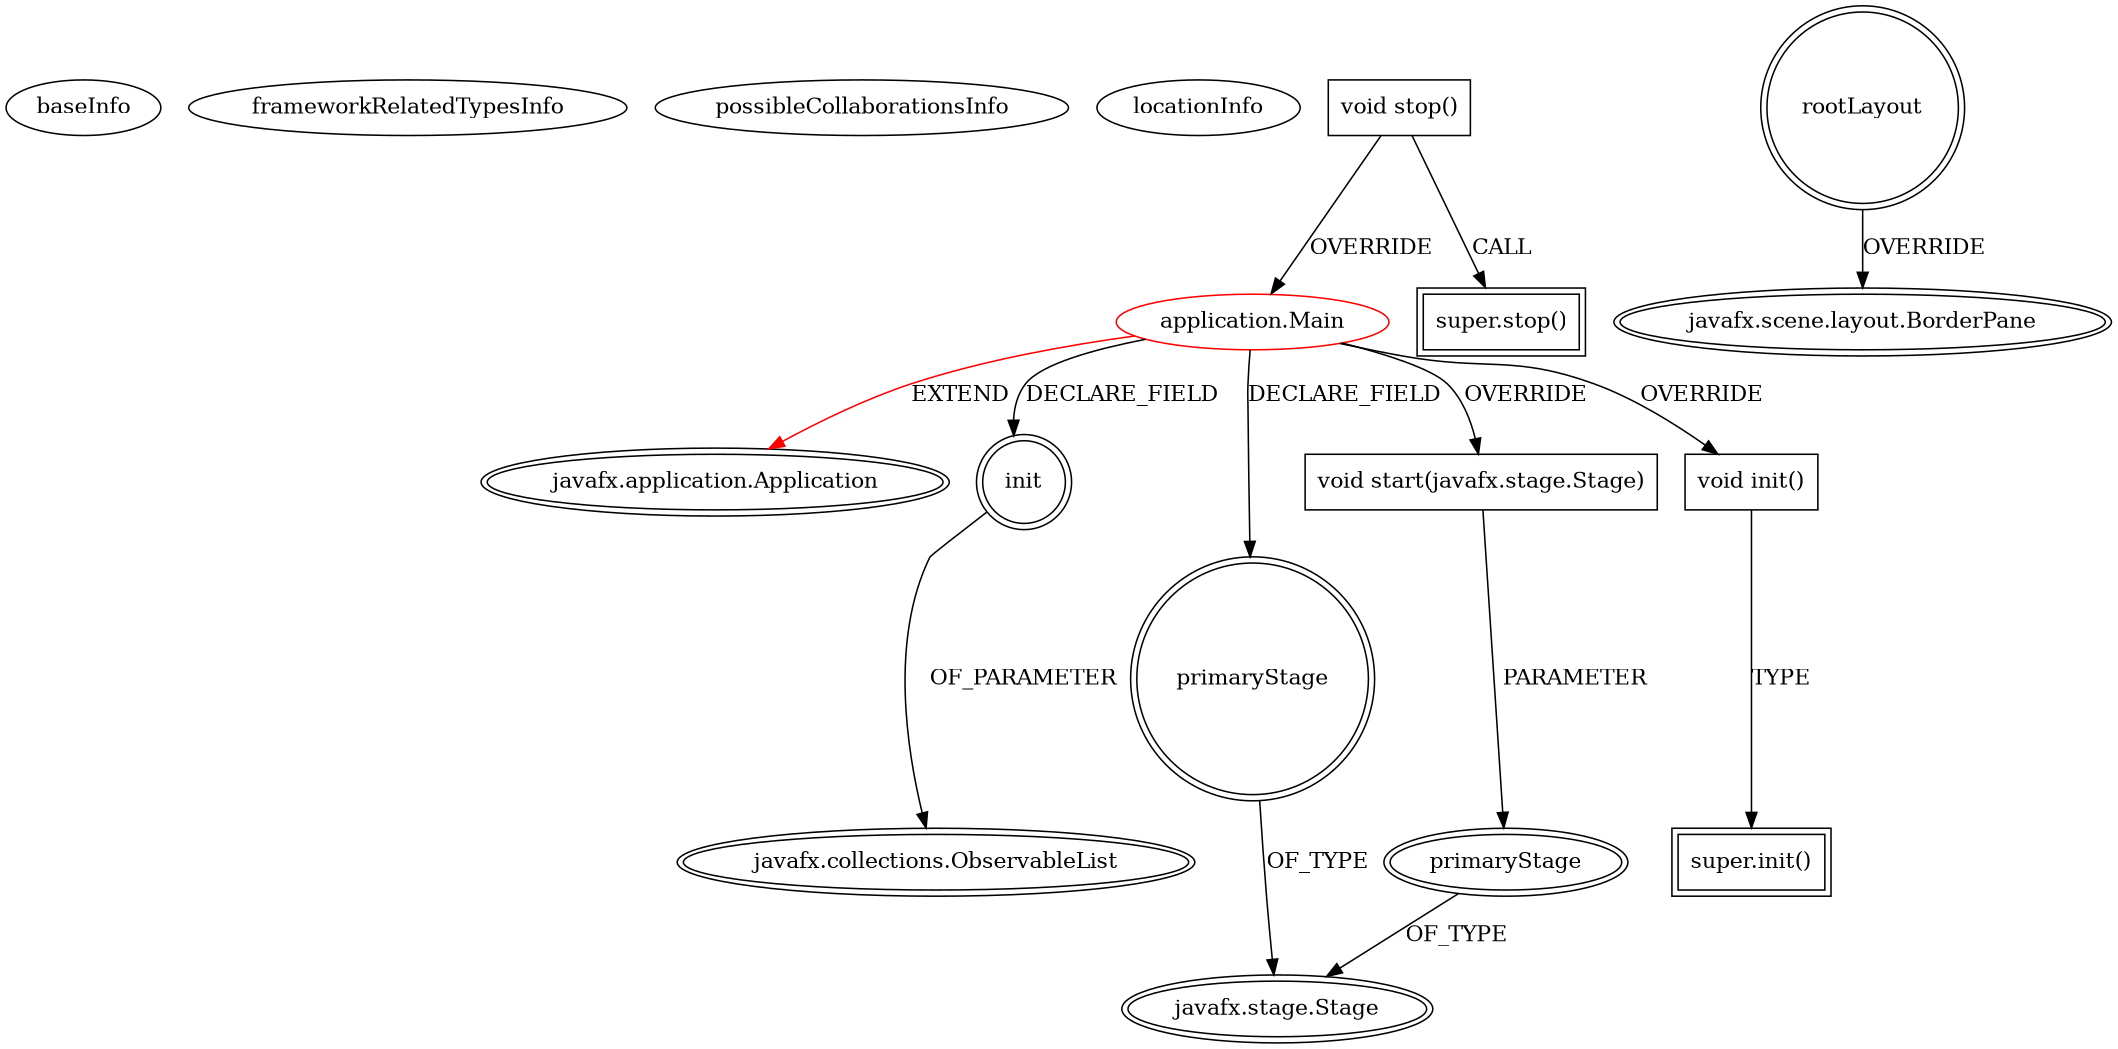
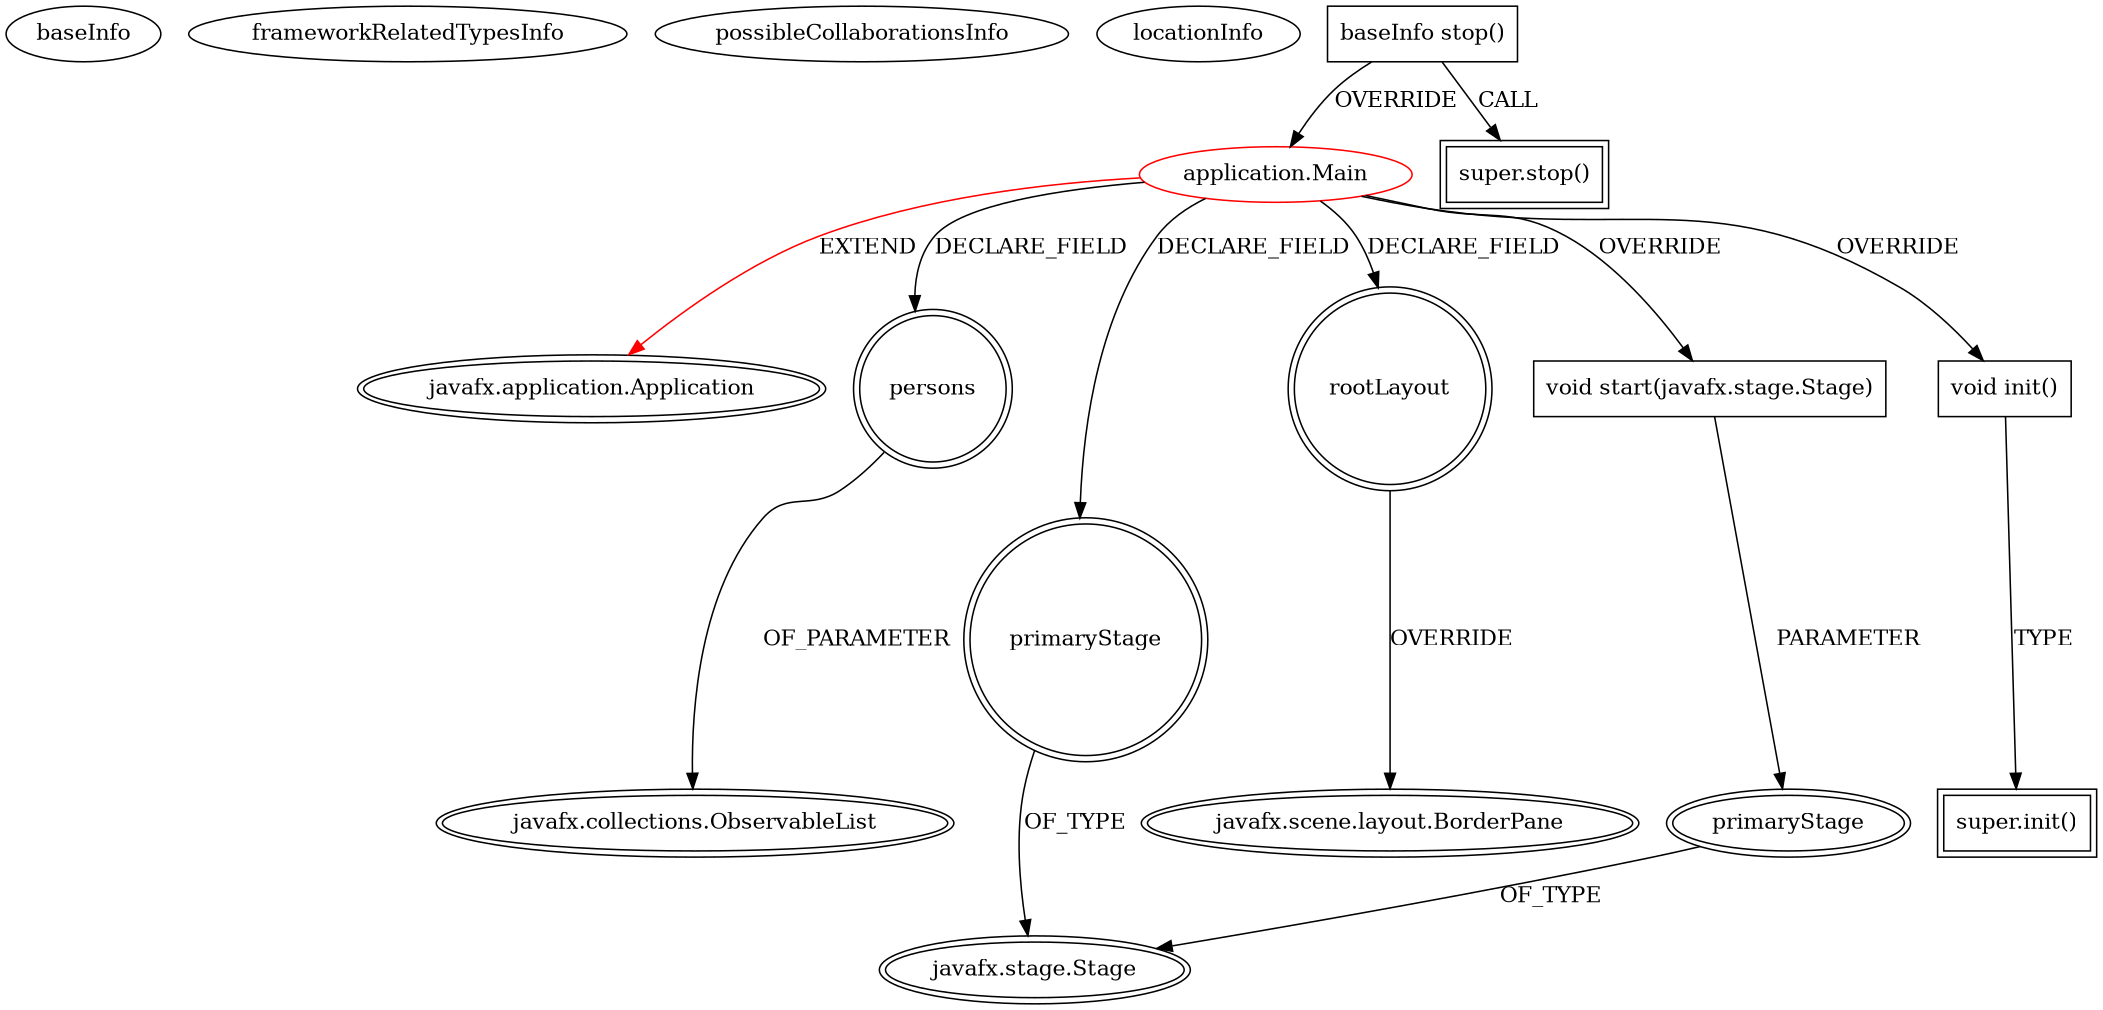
  digraph {
    node [isFrameworkType=true peripheries=2]
    baseInfo [category=extension_graph graphId=1885 isAnonymous=false possibleRelation=false isFrameworkType="" peripheries=""]
    frameworkRelatedTypesInfo [0="javafx.application.Application" isFrameworkType="" peripheries=""]
    possibleCollaborationsInfo [isFrameworkType="" peripheries=""]
    locationInfo [contextSignature=Main filePath="/artsiom93-TODO/TODO-master/TODOApp/src/application/Main.java" graphId=1885 projectName="artsiom93-TODO" isFrameworkType="" peripheries=""]
    n5 [color=red isFrameworkType=false label="application.Main" vertexType=ROOT_CLIENT_CLASS_DECLARATION peripheries=""]
    n6 [label="javafx.application.Application" vertexType=FRAMEWORK_CLASS_TYPE]
-   n7 [label=init shape=circle vertexType=FIELD_DECLARATION]
+   n7 [label=persons shape=circle vertexType=FIELD_DECLARATION]
    n8 [label=primaryStage shape=circle vertexType=FIELD_DECLARATION]
    n9 [label=rootLayout shape=circle vertexType=FIELD_DECLARATION]
    n10 [isFrameworkType=false label="void start(javafx.stage.Stage)" shape=box vertexType=OVERRIDING_METHOD_DECLARATION peripheries=""]
    n11 [isFrameworkType=false label="void init()" shape=box vertexType=OVERRIDING_METHOD_DECLARATION peripheries=""]
    n12 [label="javafx.collections.ObservableList" vertexType=FRAMEWORK_INTERFACE_TYPE]
    n13 [label="javafx.stage.Stage" vertexType=FRAMEWORK_CLASS_TYPE]
    n14 [label="javafx.scene.layout.BorderPane" vertexType=FRAMEWORK_CLASS_TYPE]
    n15 [label=primaryStage vertexType=PARAMETER_DECLARATION]
    n16 [label="super.init()" shape=box vertexType=SUPER_CALL]
-   n17 [isFrameworkType=false label="void stop()" shape=box vertexType=OVERRIDING_METHOD_DECLARATION peripheries=""]
+   n17 [isFrameworkType=false label="baseInfo stop()" shape=box vertexType=OVERRIDING_METHOD_DECLARATION peripheries=""]
    n18 [label="super.stop()" shape=box vertexType=SUPER_CALL]
    n5 -> n6 [color=red label=EXTEND]
    n5 -> n7 [label=DECLARE_FIELD]
    n5 -> n8 [label=DECLARE_FIELD]
+   n5 -> n9 [label=DECLARE_FIELD]
    n5 -> n10 [label=OVERRIDE]
    n5 -> n11 [label=OVERRIDE]
    n7 -> n12 [label=OF_PARAMETER]
    n8 -> n13 [label=OF_TYPE]
    n9 -> n14 [label=OVERRIDE]
    n10 -> n15 [label=PARAMETER]
    n11 -> n16 [label=TYPE]
    n15 -> n13 [label=OF_TYPE]
    n17 -> n5 [label=OVERRIDE]
    n17 -> n18 [label=CALL]
  }
